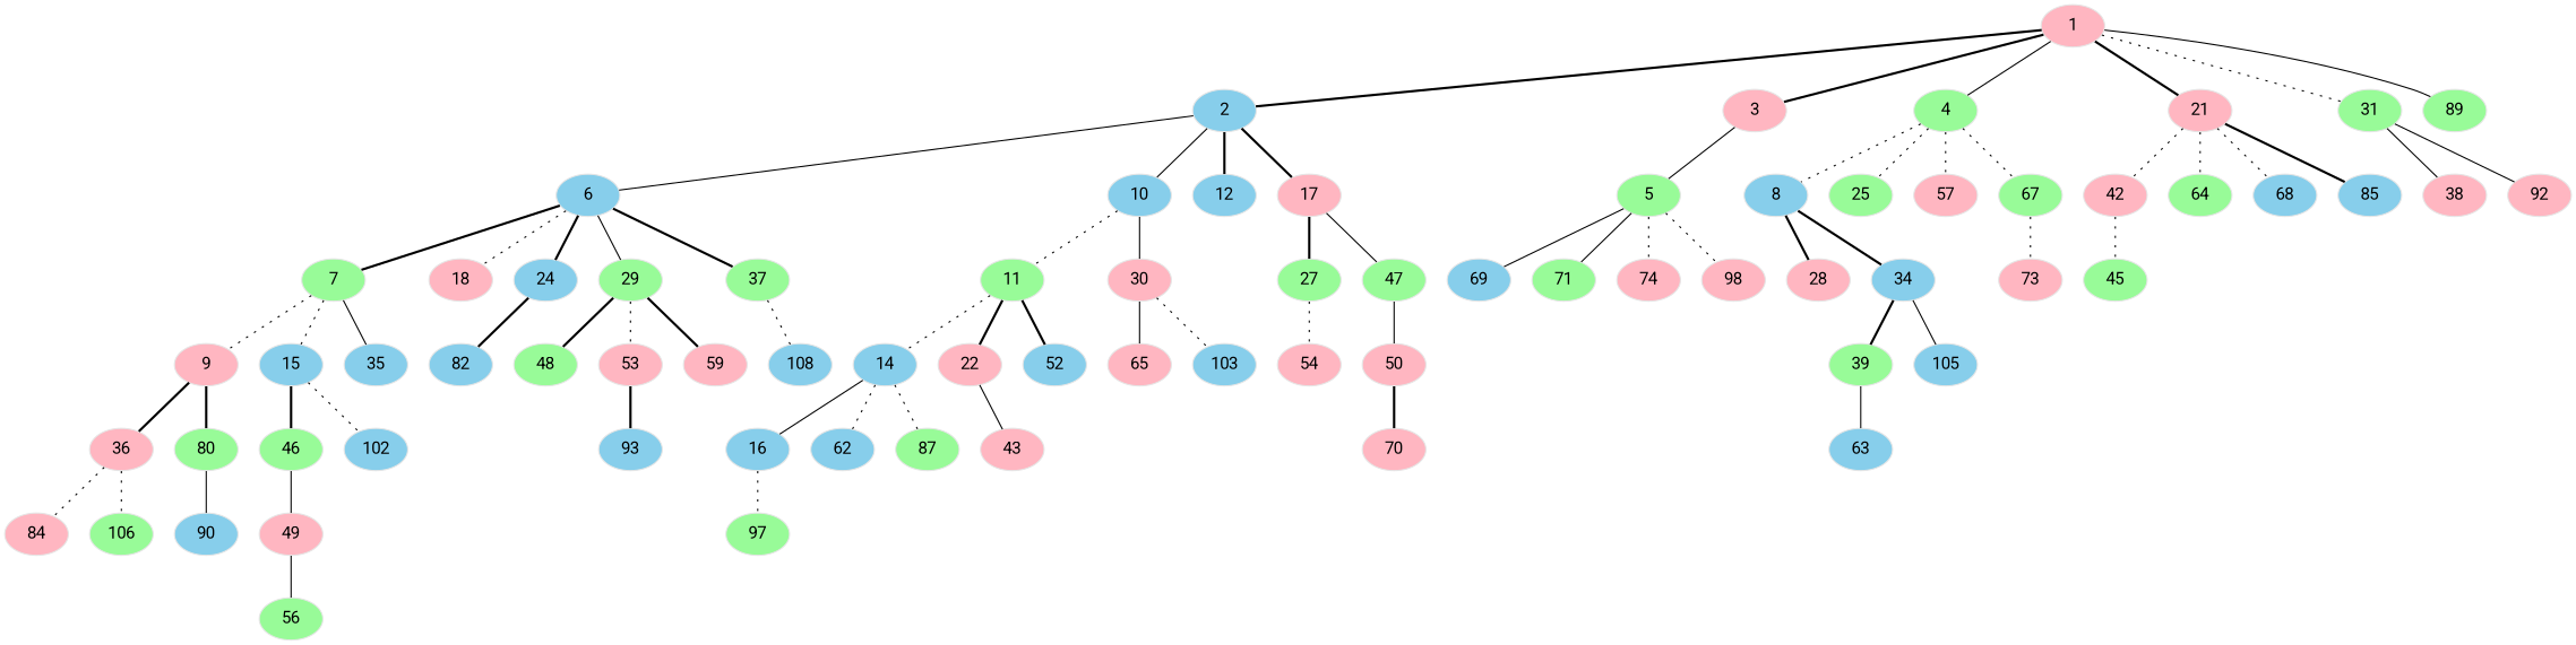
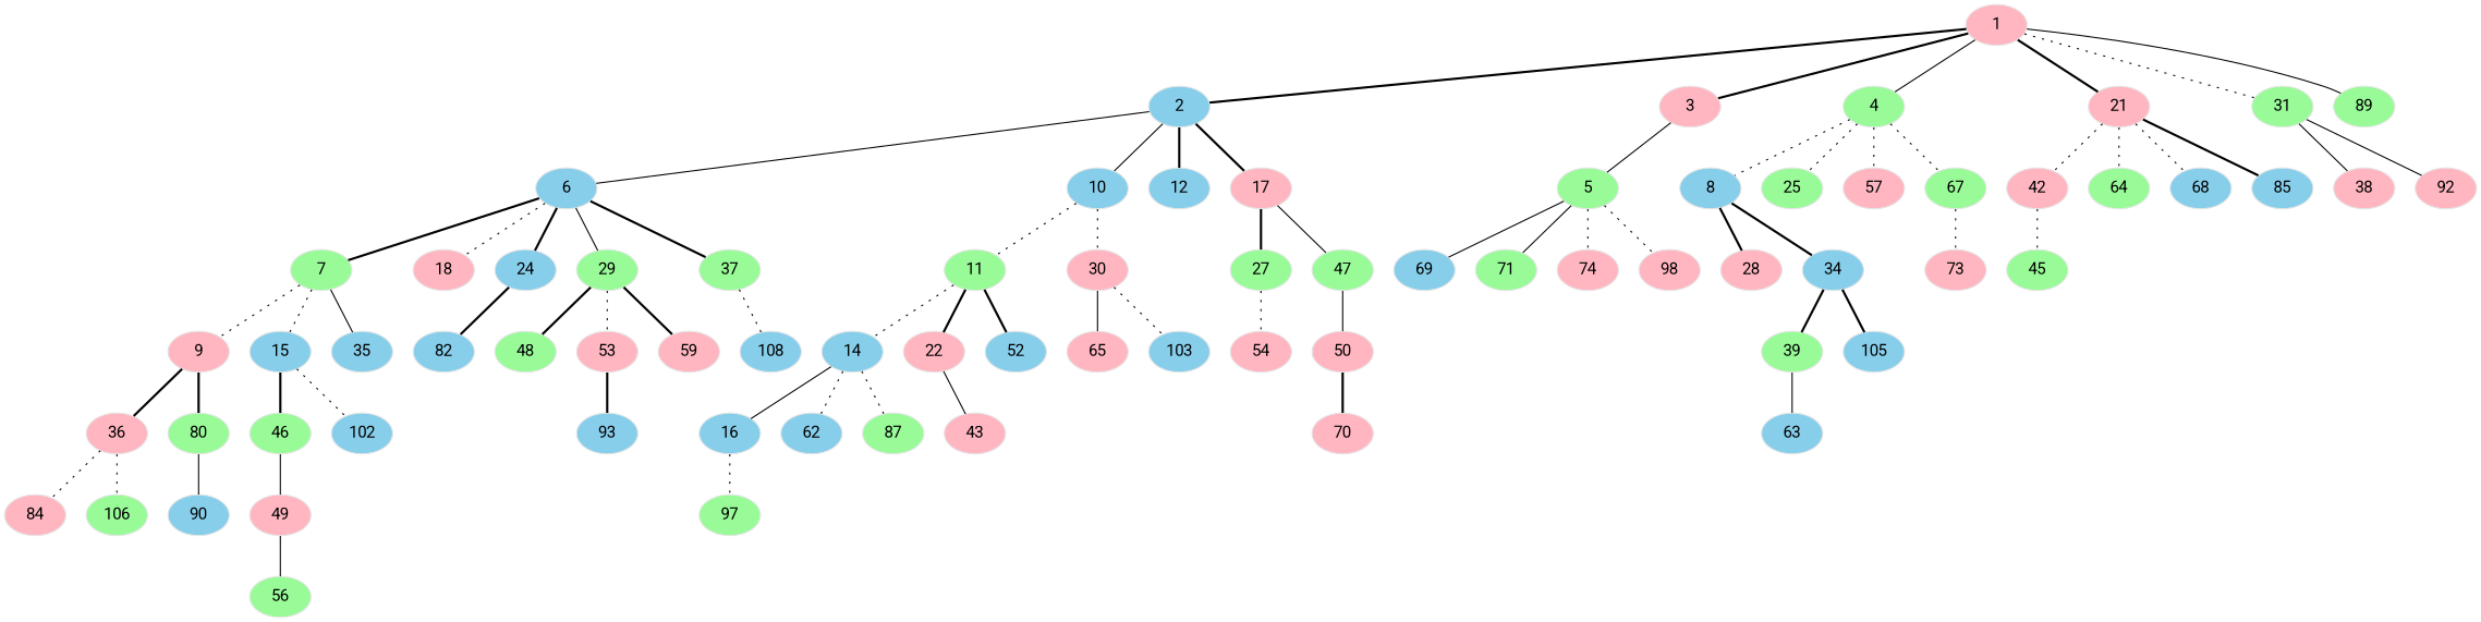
  graph {
    fontname=Roboto
    node [color=gray90 fillcolor=lightpink fontname=Roboto style=filled]
    edge [fontname=Roboto style=dotted]
    1 [super="+58"]
    2 [fillcolor=skyblue]
    3
    4 [fillcolor=palegreen]
    21 [super="+83"]
    31 [fillcolor=palegreen super="+55"]
    89 [fillcolor=palegreen super="+99"]
    6 [fillcolor=skyblue super="+23"]
    10 [fillcolor=skyblue super="+32"]
    12 [fillcolor=skyblue super="+107"]
    17 [super="+88"]
    5 [fillcolor=palegreen super="+61"]
    8 [fillcolor=skyblue super="+100"]
    25 [fillcolor=palegreen super="+86"]
    57 [super="+79"]
    67 [fillcolor=palegreen super="+77"]
    42
    64 [fillcolor=palegreen super="+94"]
    68 [fillcolor=skyblue]
    85 [fillcolor=skyblue]
    38
    92
    7 [fillcolor=palegreen super="+26"]
    18 [super="+51"]
    24 [fillcolor=skyblue super="+104"]
    29 [fillcolor=palegreen super="+33"]
    37 [fillcolor=palegreen super="+75"]
    11 [fillcolor=palegreen super="+13"]
    30 [super="+44"]
    27 [fillcolor=palegreen]
    47 [fillcolor=palegreen]
    69 [fillcolor=skyblue]
    71 [fillcolor=palegreen]
    74
    98
    28
    34 [fillcolor=skyblue super="+101"]
    73
    9 [super="+20"]
    15 [fillcolor=skyblue super="+19"]
    35 [fillcolor=skyblue super="+40"]
    82 [fillcolor=skyblue]
    48 [fillcolor=palegreen]
    53 [super="+76"]
    59
    108 [fillcolor=skyblue]
    36
    80 [fillcolor=palegreen]
    46 [fillcolor=palegreen super="+72"]
    102 [fillcolor=skyblue]
    39 [fillcolor=palegreen super="+81"]
    105 [fillcolor=skyblue]
    84
    106 [fillcolor=palegreen]
    90 [fillcolor=skyblue]
    14 [fillcolor=skyblue super="+41"]
    22
    52 [fillcolor=skyblue]
    65
    103 [fillcolor=skyblue]
    16 [fillcolor=skyblue]
    62 [fillcolor=skyblue]
    87 [fillcolor=palegreen]
    43 [super="+66"]
    97 [fillcolor=palegreen]
    49
    54 [super="+91"]
    50 [super="+60"]
    45 [fillcolor=palegreen]
    93 [fillcolor=skyblue super="+95"]
    63 [fillcolor=skyblue]
    56 [fillcolor=palegreen super="+78"]
    70 [super="+96"]
    1 -- 2 [style=bold]
    1 -- 3 [style=bold]
    1 -- 4 [style=solid]
    1 -- 21 [style=bold]
    1 -- 31
    1 -- 89 [style=solid]
    2 -- 6 [style=solid]
    2 -- 10 [style=solid]
    2 -- 12 [style=bold]
    2 -- 17 [style=bold]
    3 -- 5 [style=solid]
    4 -- 8
    4 -- 25
    4 -- 57
    4 -- 67
    21 -- 42
    21 -- 64
    21 -- 68
    21 -- 85 [style=bold]
    31 -- 38 [style=solid]
    31 -- 92 [style=solid]
    6 -- 7 [style=bold]
    6 -- 18
    6 -- 24 [style=bold]
    6 -- 29 [style=solid]
    6 -- 37 [style=bold]
    10 -- 11
-   10 -- 30 [style=solid]
+   10 -- 30
    17 -- 27 [style=bold]
    17 -- 47 [style=solid]
    5 -- 69 [style=solid]
    5 -- 71 [style=solid]
    5 -- 74
    5 -- 98
    8 -- 28 [style=bold]
    8 -- 34 [style=bold]
    67 -- 73
    42 -- 45
    7 -- 9
    7 -- 15
    7 -- 35 [style=solid]
    24 -- 82 [style=bold]
    29 -- 48 [style=bold]
    29 -- 53
    29 -- 59 [style=bold]
    37 -- 108
    11 -- 14
    11 -- 22 [style=bold]
    11 -- 52 [style=bold]
    30 -- 65 [style=solid]
    30 -- 103
    27 -- 54
    47 -- 50 [style=solid]
    34 -- 39 [style=bold]
-   34 -- 105 [style=solid]
+   34 -- 105 [style=bold]
    9 -- 36 [style=bold]
    9 -- 80 [style=bold]
    15 -- 46 [style=bold]
    15 -- 102
    53 -- 93 [style=bold]
    36 -- 84
    36 -- 106
    80 -- 90 [style=solid]
    46 -- 49 [style=solid]
    39 -- 63 [style=solid]
    14 -- 16 [style=solid]
    14 -- 62
    14 -- 87
    22 -- 43 [style=solid]
    16 -- 97
    49 -- 56 [style=solid]
    50 -- 70 [style=bold]
  }
